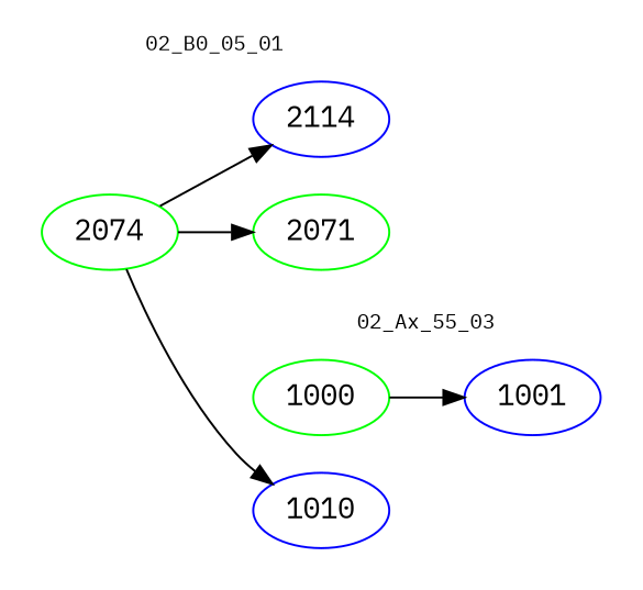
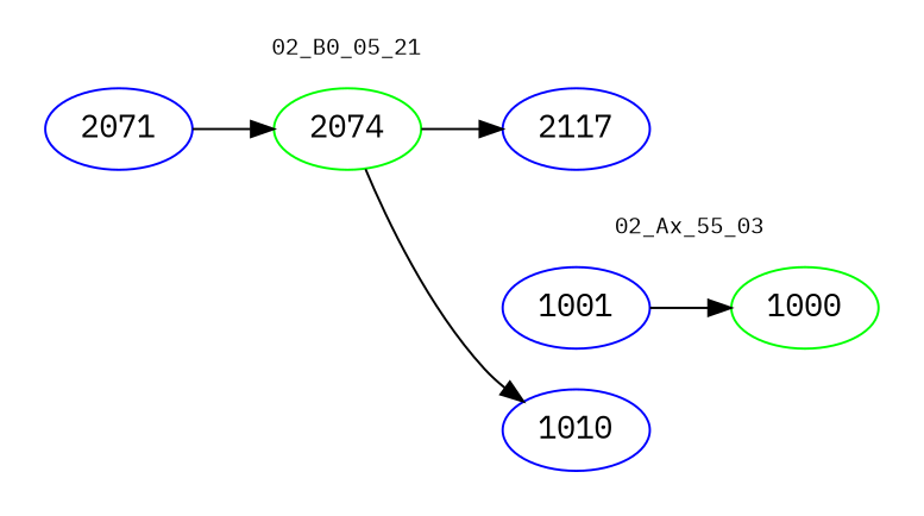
  digraph {
    fontname="IBM Plex Mono"
    rankdir=LR
    node [color=blue fontname="IBM Plex Mono"]
    edge [color=black fontname="IBM Plex Mono"]
    n1 [color=green label=1000]
    n2 [label=1001]
    n3 [label=1010]
    n4 [color=green label=2074]
-   n5 [color=green label=2071]
-   n6 [label=2114]
+   n5 [label=2071]
+   n6 [label=2117]
    subgraph cluster_1 {
      color=white
      fontsize=10
      label="02_Ax_55_03"
      n1
      n2
      n3
    }
    subgraph cluster_2 {
      color=white
      fontsize=10
-     label="02_B0_05_01"
+     label="02_B0_05_21"
      n4
      n5
      n6
    }
-   n1 -> n2
+   n2 -> n1
    n4 -> n3
-   n4 -> n5
+   n5 -> n4
    n4 -> n6
  }
